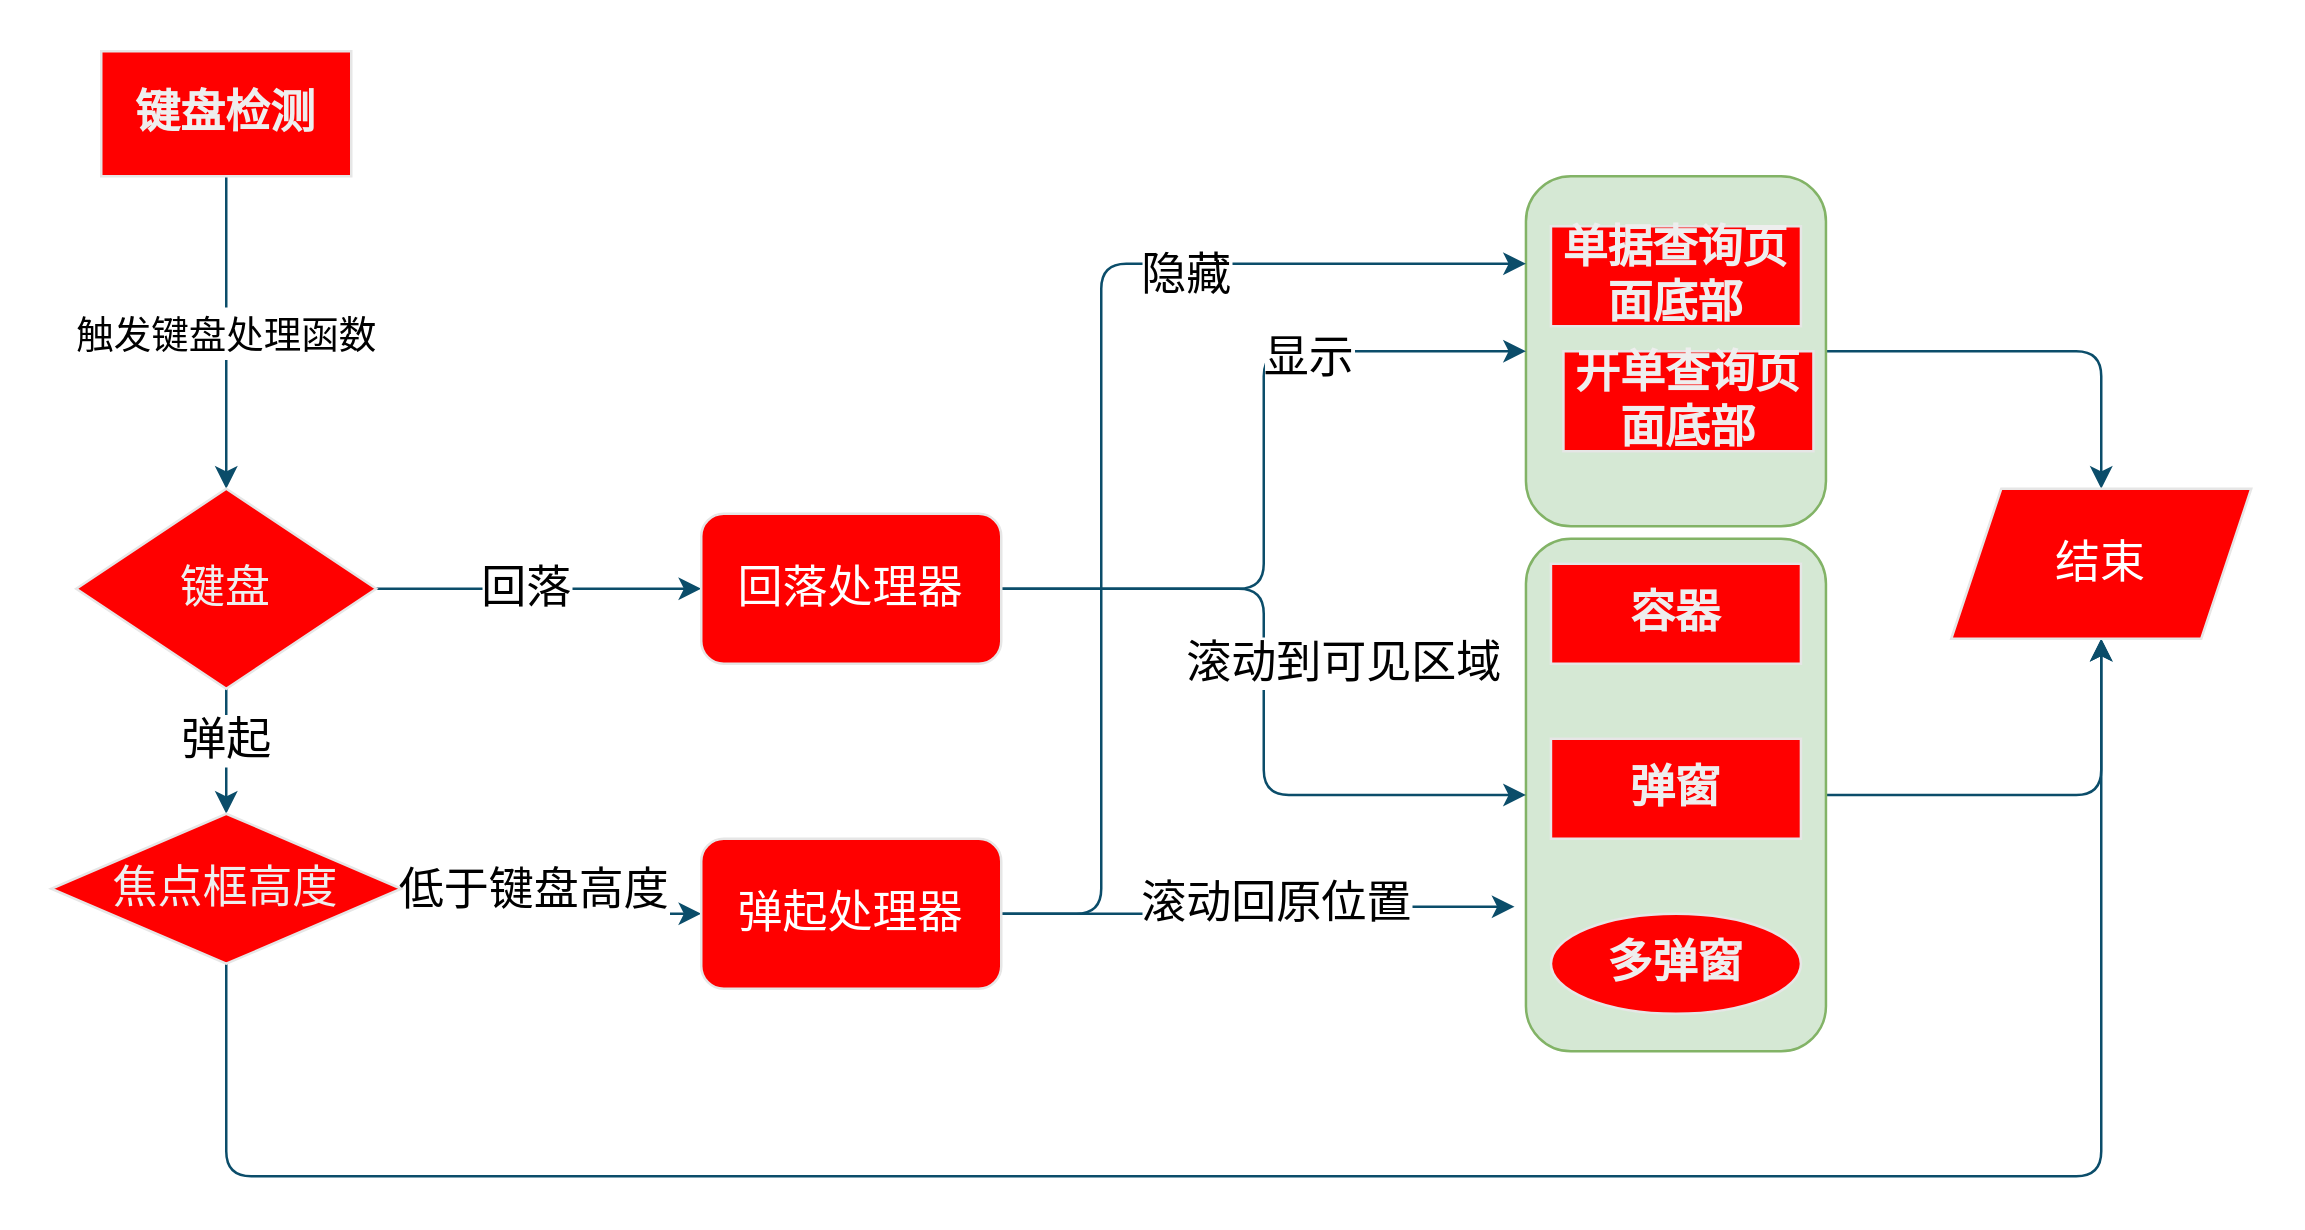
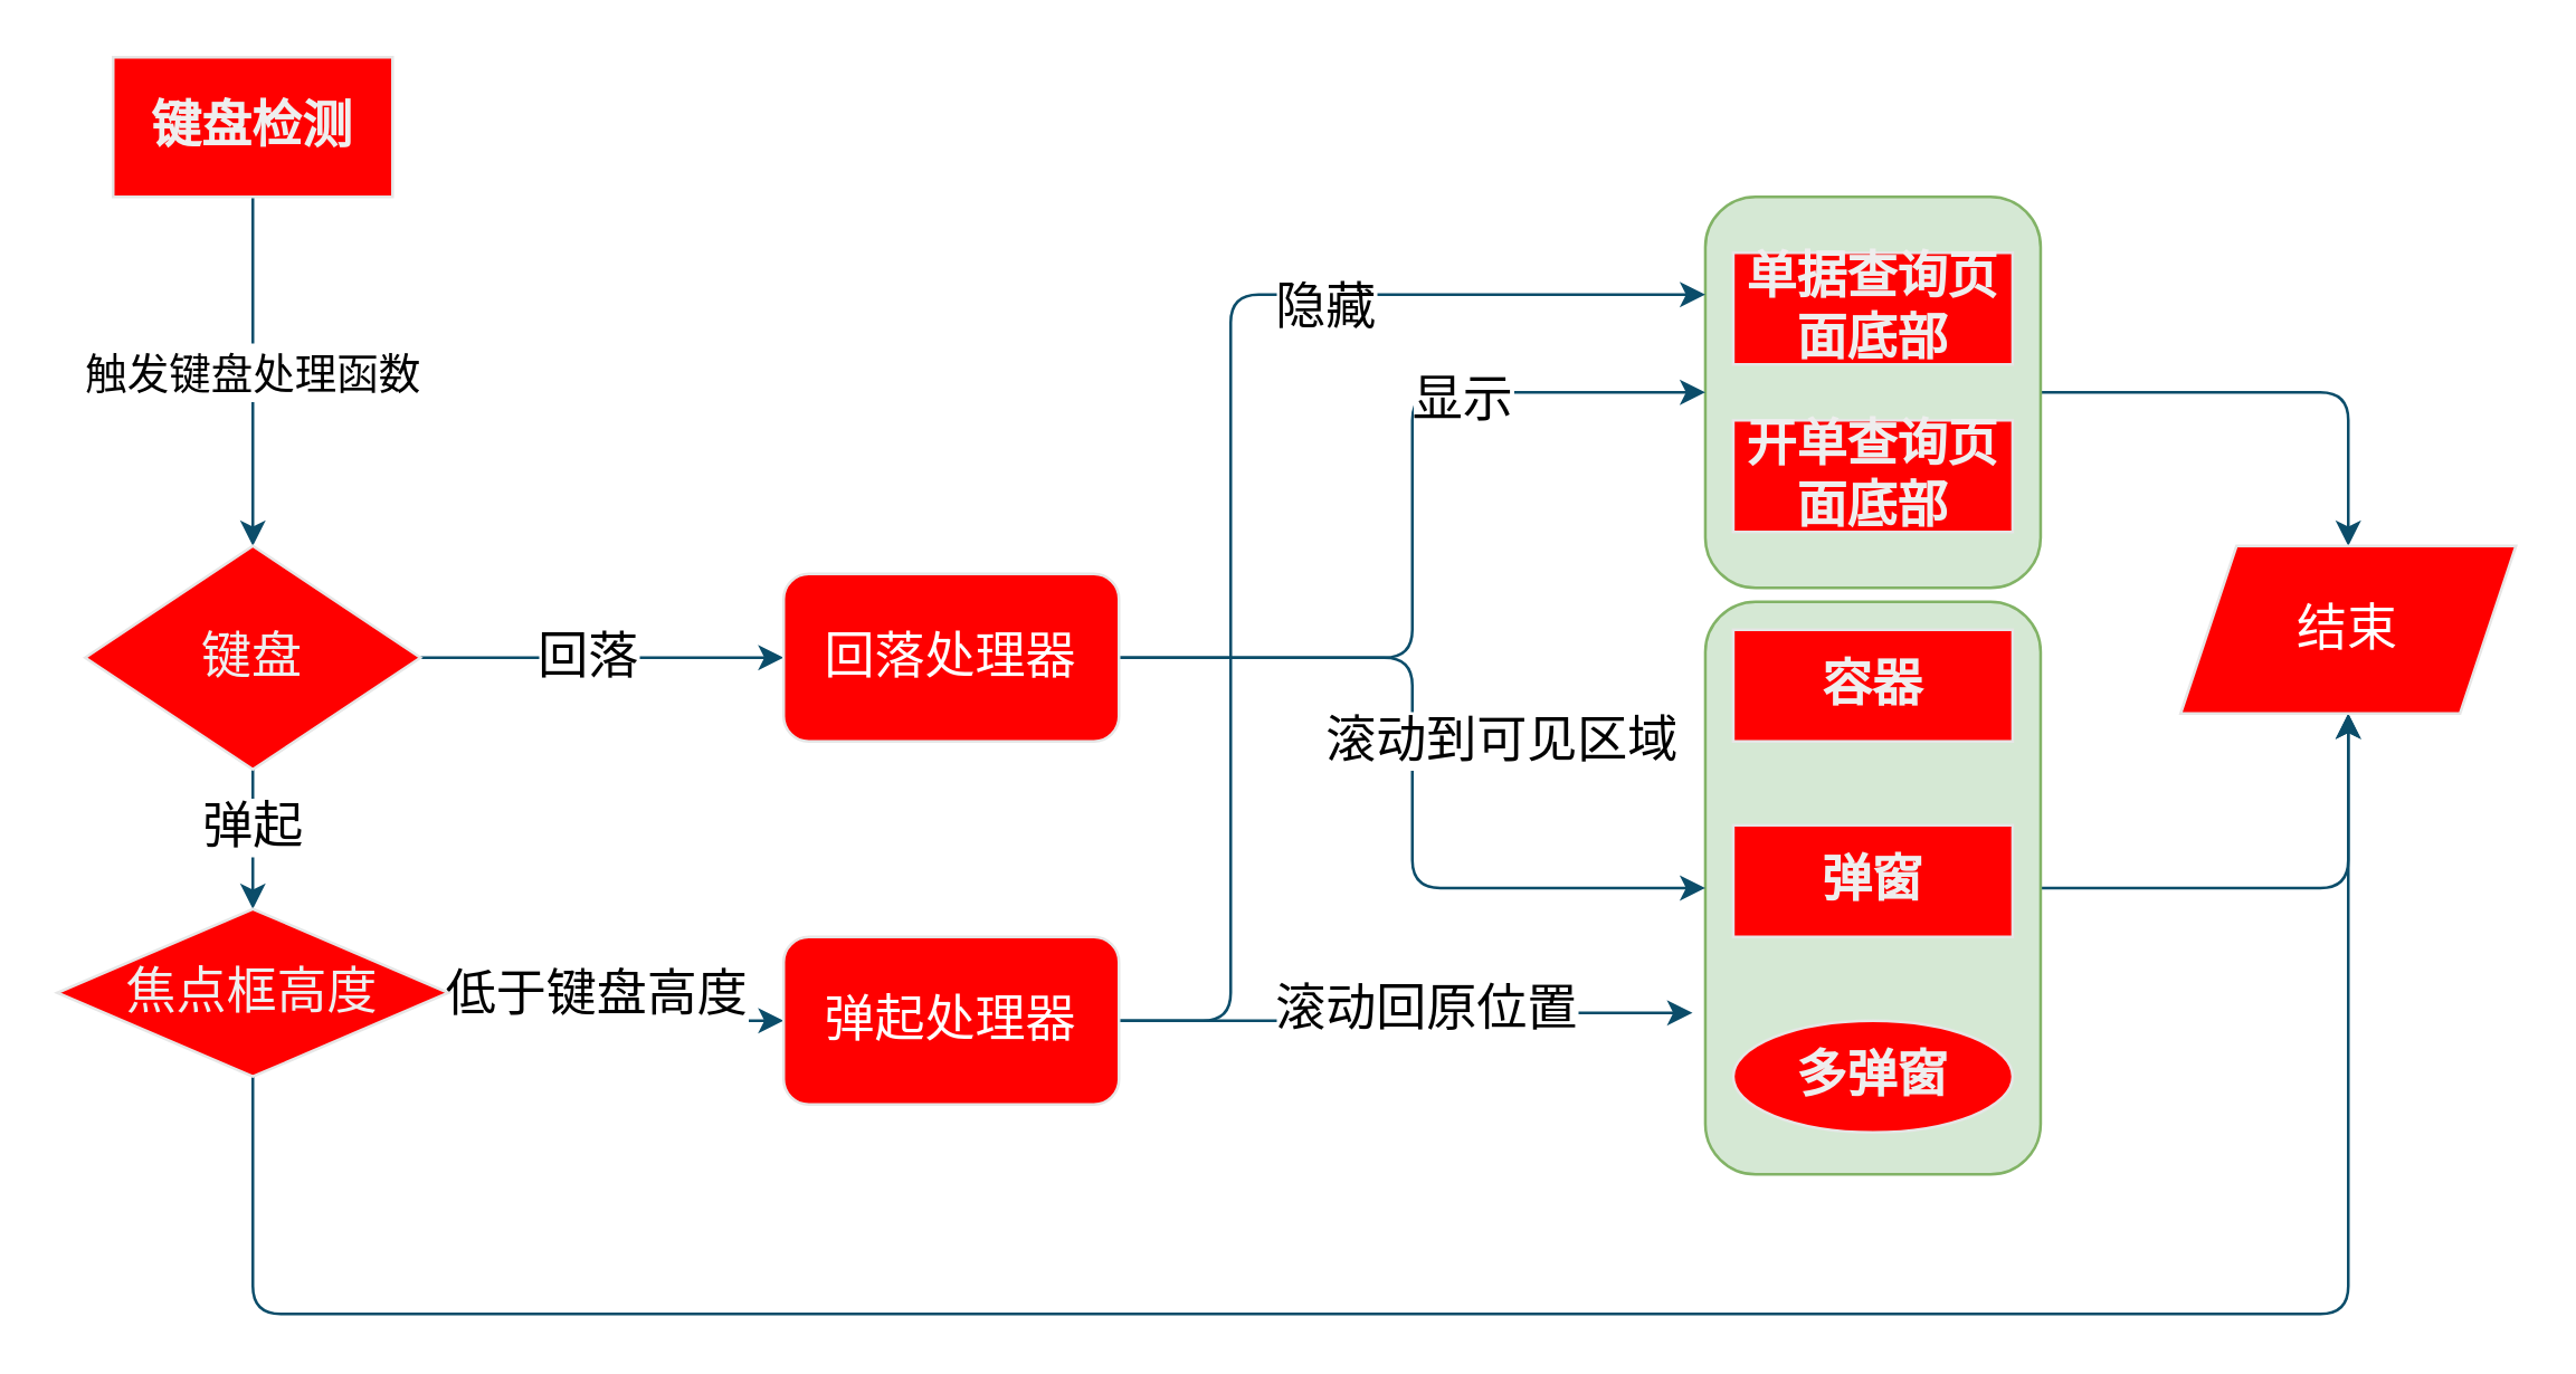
  <mxCell id="0" />
  <mxCell id="1" parent="0" />
  <mxCell id="2" style="edgeStyle=orthogonalEdgeStyle;curved=0;rounded=1;sketch=0;orthogonalLoop=1;jettySize=auto;html=1;entryX=0.5;entryY=1;entryDx=0;entryDy=0;fontFamily=Helvetica;fontSize=18;fontColor=#000000;strokeColor=#0B4D6A;" edge="1" parent="1" source="3" target="22"><mxGeometry relative="1" as="geometry" /></mxCell>
  <mxCell id="3" value="" style="rounded=1;whiteSpace=wrap;html=1;labelBackgroundColor=none;sketch=0;fontFamily=Helvetica;fontSize=18;strokeColor=#82b366;fillColor=#d5e8d4;" vertex="1" parent="1"><mxGeometry x="609.88" y="215" width="120" height="205" as="geometry" /></mxCell>
  <mxCell id="4" style="edgeStyle=orthogonalEdgeStyle;curved=0;rounded=1;sketch=0;orthogonalLoop=1;jettySize=auto;html=1;entryX=0.5;entryY=0;entryDx=0;entryDy=0;fontFamily=Helvetica;fontSize=18;fontColor=#000000;strokeColor=#0B4D6A;" edge="1" parent="1" source="5" target="22"><mxGeometry relative="1" as="geometry" /></mxCell>
  <mxCell id="5" value="" style="rounded=1;whiteSpace=wrap;html=1;labelBackgroundColor=none;sketch=0;fontFamily=Helvetica;fontSize=18;strokeColor=#82b366;fillColor=#d5e8d4;" vertex="1" parent="1"><mxGeometry x="609.88" y="70" width="120" height="140" as="geometry" /></mxCell>
  <mxCell id="6" value="&lt;span style=&quot;font-size: 15px&quot;&gt;触发键盘处理函数&lt;/span&gt;" style="edgeStyle=orthogonalEdgeStyle;curved=0;rounded=1;sketch=0;orthogonalLoop=1;jettySize=auto;html=1;fontFamily=Helvetica;fontSize=18;fontColor=#000000;strokeColor=#0B4D6A;entryX=0.5;entryY=0;entryDx=0;entryDy=0;" edge="1" parent="1" source="7" target="17"><mxGeometry relative="1" as="geometry"><mxPoint x="90" y="150" as="targetPoint" /><Array as="points"><mxPoint x="90" y="140" /><mxPoint x="90" y="140" /></Array></mxGeometry></mxCell>
  <mxCell id="7" value="键盘检测" style="rounded=0;whiteSpace=wrap;html=1;labelBackgroundColor=none;sketch=0;fontSize=18;fontColor=#EEEEEE;strokeColor=#E6E6E6;fillColor=#FF0000;fontStyle=1;fontFamily=Helvetica;" vertex="1" parent="1"><mxGeometry x="40" y="20" width="100" height="50" as="geometry" /></mxCell>
  <mxCell id="8" value="容器" style="rounded=0;whiteSpace=wrap;html=1;labelBackgroundColor=none;sketch=0;fontSize=18;fontColor=#EEEEEE;strokeColor=#E6E6E6;fillColor=#FF0000;fontStyle=1;fontFamily=Helvetica;" vertex="1" parent="1"><mxGeometry x="619.88" y="225" width="100" height="40" as="geometry" /></mxCell>
  <mxCell id="9" value="弹窗" style="rounded=0;whiteSpace=wrap;html=1;labelBackgroundColor=none;sketch=0;fontSize=18;fontColor=#EEEEEE;strokeColor=#E6E6E6;fillColor=#FF0000;fontStyle=1;fontFamily=Helvetica;" vertex="1" parent="1"><mxGeometry x="619.88" y="295" width="100" height="40" as="geometry" /></mxCell>
  <mxCell id="10" value="单据查询页面底部" style="rounded=0;whiteSpace=wrap;html=1;labelBackgroundColor=none;sketch=0;fontSize=18;fontColor=#EEEEEE;strokeColor=#E6E6E6;fillColor=#FF0000;fontStyle=1;fontFamily=Helvetica;" vertex="1" parent="1"><mxGeometry x="619.88" y="90" width="100" height="40" as="geometry" /></mxCell>
- <mxCell id="11" value="开单查询页面底部" style="rounded=0;whiteSpace=wrap;html=1;labelBackgroundColor=none;sketch=0;fontSize=18;fontColor=#EEEEEE;strokeColor=#E6E6E6;fillColor=#FF0000;fontStyle=1;fontFamily=Helvetica;" vertex="1" parent="1"><mxGeometry x="624.88" y="140" width="100" height="40" as="geometry" /></mxCell>
+ <mxCell id="11" value="开单查询页面底部" style="rounded=0;whiteSpace=wrap;html=1;labelBackgroundColor=none;sketch=0;fontSize=18;fontColor=#EEEEEE;strokeColor=#E6E6E6;fillColor=#FF0000;fontStyle=1;fontFamily=Helvetica;" vertex="1" parent="1"><mxGeometry x="619.88" y="150" width="100" height="40" as="geometry" /></mxCell>
  <mxCell id="12" value="多弹窗" style="ellipse;whiteSpace=wrap;html=1;labelBackgroundColor=none;sketch=0;fontSize=18;fontColor=#EEEEEE;strokeColor=#E6E6E6;fillColor=#FF0000;fontStyle=1;fontFamily=Helvetica;" vertex="1" parent="1"><mxGeometry x="619.88" y="365" width="100" height="40" as="geometry" /></mxCell>
  <mxCell id="13" style="edgeStyle=orthogonalEdgeStyle;curved=0;rounded=1;sketch=0;orthogonalLoop=1;jettySize=auto;html=1;fontFamily=Helvetica;fontSize=18;strokeColor=#0B4D6A;" edge="1" parent="1" source="17" target="21"><mxGeometry relative="1" as="geometry" /></mxCell>
  <mxCell id="14" value="弹起" style="edgeLabel;html=1;align=center;verticalAlign=middle;resizable=0;points=[];fontSize=18;fontFamily=Helvetica;fontColor=#000000;" vertex="1" connectable="0" parent="13"><mxGeometry x="-0.191" relative="1" as="geometry"><mxPoint x="-1" as="offset" /></mxGeometry></mxCell>
  <mxCell id="15" style="edgeStyle=orthogonalEdgeStyle;curved=0;rounded=1;sketch=0;orthogonalLoop=1;jettySize=auto;html=1;entryX=0;entryY=0.5;entryDx=0;entryDy=0;fontFamily=Helvetica;fontSize=18;fontColor=#000000;strokeColor=#0B4D6A;" edge="1" parent="1" source="17" target="27"><mxGeometry relative="1" as="geometry" /></mxCell>
  <mxCell id="16" value="回落" style="edgeLabel;html=1;align=center;verticalAlign=middle;resizable=0;points=[];fontSize=18;fontFamily=Helvetica;fontColor=#000000;" vertex="1" connectable="0" parent="15"><mxGeometry x="-0.094" y="1" relative="1" as="geometry"><mxPoint as="offset" /></mxGeometry></mxCell>
  <mxCell id="17" value="键盘" style="rhombus;whiteSpace=wrap;html=1;rounded=0;labelBackgroundColor=none;sketch=0;fontFamily=Helvetica;fontSize=18;fontColor=#EEEEEE;strokeColor=#E6E6E6;fillColor=#FF0000;" vertex="1" parent="1"><mxGeometry x="30" y="195" width="120" height="80" as="geometry" /></mxCell>
  <mxCell id="18" style="edgeStyle=orthogonalEdgeStyle;curved=0;rounded=1;sketch=0;orthogonalLoop=1;jettySize=auto;html=1;entryX=0;entryY=0.5;entryDx=0;entryDy=0;fontFamily=Helvetica;fontSize=18;fontColor=#000000;strokeColor=#0B4D6A;" edge="1" parent="1" source="21" target="32"><mxGeometry relative="1" as="geometry" /></mxCell>
  <mxCell id="19" value="低于键盘高度" style="edgeLabel;html=1;align=center;verticalAlign=middle;resizable=0;points=[];fontSize=18;fontFamily=Helvetica;fontColor=#000000;" vertex="1" connectable="0" parent="18"><mxGeometry x="-0.499" y="-2" relative="1" as="geometry"><mxPoint x="19" y="-2" as="offset" /></mxGeometry></mxCell>
  <mxCell id="20" style="edgeStyle=orthogonalEdgeStyle;curved=0;rounded=1;sketch=0;orthogonalLoop=1;jettySize=auto;html=1;fontFamily=Helvetica;fontSize=18;fontColor=#000000;strokeColor=#0B4D6A;" edge="1" parent="1" source="21" target="22"><mxGeometry relative="1" as="geometry"><Array as="points"><mxPoint x="90" y="470" /><mxPoint x="840" y="470" /></Array></mxGeometry></mxCell>
  <mxCell id="21" value="焦点框高度" style="rhombus;whiteSpace=wrap;html=1;rounded=0;labelBackgroundColor=none;sketch=0;fontFamily=Helvetica;fontSize=18;fontColor=#EEEEEE;strokeColor=#E6E6E6;fillColor=#FF0000;" vertex="1" parent="1"><mxGeometry x="20" y="325" width="140" height="60" as="geometry" /></mxCell>
  <mxCell id="22" value="&lt;font color=&quot;#ffffff&quot;&gt;结束&lt;/font&gt;" style="shape=parallelogram;perimeter=parallelogramPerimeter;whiteSpace=wrap;html=1;fixedSize=1;rounded=0;labelBackgroundColor=none;sketch=0;fontFamily=Helvetica;fontSize=18;fontColor=#000000;strokeColor=#E6E6E6;fillColor=#FF0000;" vertex="1" parent="1"><mxGeometry x="780" y="195" width="120" height="60" as="geometry" /></mxCell>
  <mxCell id="23" style="edgeStyle=orthogonalEdgeStyle;curved=0;rounded=1;sketch=0;orthogonalLoop=1;jettySize=auto;html=1;entryX=0;entryY=0.5;entryDx=0;entryDy=0;fontFamily=Helvetica;fontSize=18;fontColor=#000000;strokeColor=#0B4D6A;" edge="1" parent="1" source="27" target="5"><mxGeometry relative="1" as="geometry" /></mxCell>
  <mxCell id="24" value="显示" style="edgeLabel;html=1;align=center;verticalAlign=middle;resizable=0;points=[];fontSize=18;fontFamily=Helvetica;fontColor=#000000;" vertex="1" connectable="0" parent="23"><mxGeometry x="0.423" y="-2" relative="1" as="geometry"><mxPoint as="offset" /></mxGeometry></mxCell>
  <mxCell id="25" style="edgeStyle=orthogonalEdgeStyle;curved=0;rounded=1;sketch=0;orthogonalLoop=1;jettySize=auto;html=1;fontFamily=Helvetica;fontSize=18;fontColor=#000000;strokeColor=#0B4D6A;" edge="1" parent="1" source="27" target="3"><mxGeometry relative="1" as="geometry" /></mxCell>
  <mxCell id="26" value="滚动到可见区域" style="edgeLabel;html=1;align=center;verticalAlign=middle;resizable=0;points=[];fontSize=18;fontFamily=Helvetica;fontColor=#000000;" vertex="1" connectable="0" parent="25"><mxGeometry x="0.348" y="2" relative="1" as="geometry"><mxPoint x="22" y="-51" as="offset" /></mxGeometry></mxCell>
  <mxCell id="27" value="回落处理器" style="rounded=1;whiteSpace=wrap;html=1;labelBackgroundColor=none;sketch=0;fontFamily=Helvetica;fontSize=18;fontColor=#FFFFFF;strokeColor=#E6E6E6;fillColor=#FF0000;" vertex="1" parent="1"><mxGeometry x="280" y="205" width="120" height="60" as="geometry" /></mxCell>
  <mxCell id="28" style="edgeStyle=orthogonalEdgeStyle;curved=0;rounded=1;sketch=0;orthogonalLoop=1;jettySize=auto;html=1;fontFamily=Helvetica;fontSize=18;fontColor=#000000;strokeColor=#0B4D6A;entryX=-0.038;entryY=0.718;entryDx=0;entryDy=0;entryPerimeter=0;" edge="1" parent="1" source="32" target="3"><mxGeometry relative="1" as="geometry"><mxPoint x="564" y="365" as="targetPoint" /></mxGeometry></mxCell>
  <mxCell id="29" value="滚动回原位置" style="edgeLabel;html=1;align=center;verticalAlign=middle;resizable=0;points=[];fontSize=18;fontFamily=Helvetica;fontColor=#000000;" vertex="1" connectable="0" parent="28"><mxGeometry x="0.078" y="2" relative="1" as="geometry"><mxPoint as="offset" /></mxGeometry></mxCell>
  <mxCell id="30" style="edgeStyle=orthogonalEdgeStyle;curved=0;rounded=1;sketch=0;orthogonalLoop=1;jettySize=auto;html=1;entryX=0;entryY=0.25;entryDx=0;entryDy=0;fontFamily=Helvetica;fontSize=18;fontColor=#000000;strokeColor=#0B4D6A;" edge="1" parent="1" source="32" target="5"><mxGeometry relative="1" as="geometry"><Array as="points"><mxPoint x="440" y="365" /><mxPoint x="440" y="105" /></Array></mxGeometry></mxCell>
  <mxCell id="31" value="隐藏" style="edgeLabel;html=1;align=center;verticalAlign=middle;resizable=0;points=[];fontSize=18;fontFamily=Helvetica;fontColor=#000000;" vertex="1" connectable="0" parent="30"><mxGeometry x="0.42" y="-4" relative="1" as="geometry"><mxPoint x="-1" as="offset" /></mxGeometry></mxCell>
  <mxCell id="32" value="弹起处理器" style="rounded=1;whiteSpace=wrap;html=1;labelBackgroundColor=none;sketch=0;fontFamily=Helvetica;fontSize=18;fontColor=#FFFFFF;strokeColor=#E6E6E6;fillColor=#FF0000;" vertex="1" parent="1"><mxGeometry x="280" y="335" width="120" height="60" as="geometry" /></mxCell>
